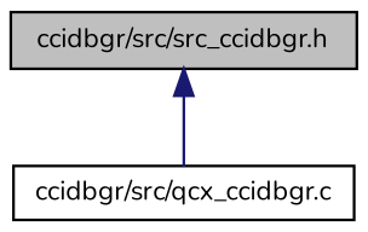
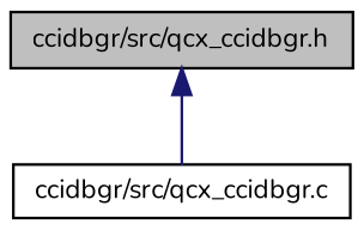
  digraph {
    fontname=Nunito
    node [color=black fontname=Nunito fontsize=10 shape=record style=filled]
-   n1 [fillcolor=grey75 fontcolor=black height=0.2 label="ccidbgr/src/src_ccidbgr.h" width=0.4]
+   n1 [fillcolor=grey75 fontcolor=black height=0.2 label="ccidbgr/src/qcx_ccidbgr.h" width=0.4]
    n2 [fillcolor=white height=0.2 label="ccidbgr/src/qcx_ccidbgr.c" width=0.4]
    n1 -> n2 [color=midnightblue dir=back fontname=Nunito fontsize=10 labelfontname=Helvetica labelfontsize=10 style=solid]
  }
